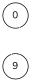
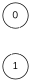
  digraph {
    normalize=true
    fontname=Nunito
    node [fixedsize=true fontname=Nunito shape=circle]
    edge [arrowsize=0.6 color=white fontname=Nunito]
    0 [width=0.5]
-   1 [width=0.5 label=9]
+   1 [width=0.5]
    0 -> 1
    1 -> 0
  }
